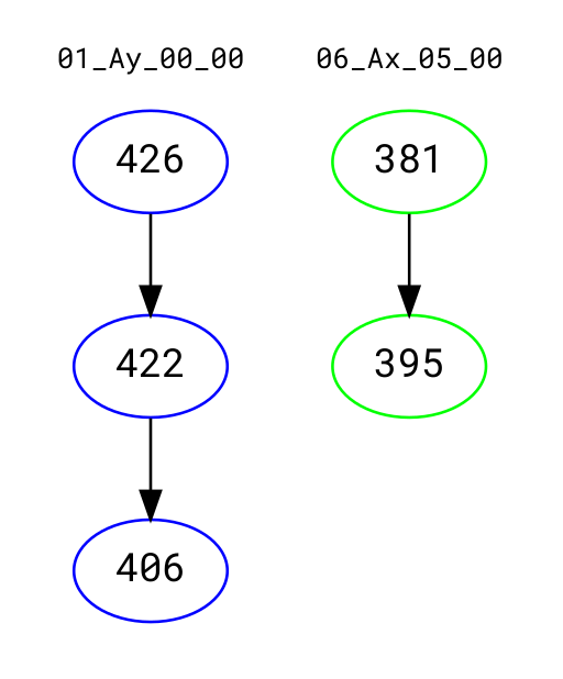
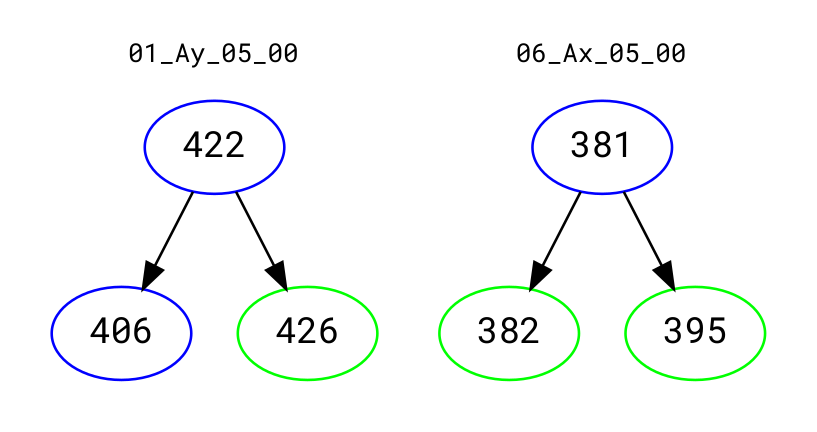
  digraph {
    fontname="Roboto Mono"
    node [color=blue fontname="Roboto Mono"]
    edge [color=black fontname="Roboto Mono"]
    n1 [label=422]
    n2 [label=406]
-   n3 [label=426]
-   n4 [color=green label=381]
+   n3 [color=green label=426]
+   n4 [label=381]
+   n5 [color=green label=382]
    n6 [color=green label=395]
    subgraph cluster_1 {
      color=white
      fontsize=10
-     label="01_Ay_00_00"
+     label="01_Ay_05_00"
      n1
      n2
      n3
    }
    subgraph cluster_2 {
      color=white
      fontsize=10
      label="06_Ax_05_00"
      n4
+     n5
      n6
    }
    n1 -> n2
-   n3 -> n1
+   n1 -> n3
+   n4 -> n5
    n4 -> n6
  }
